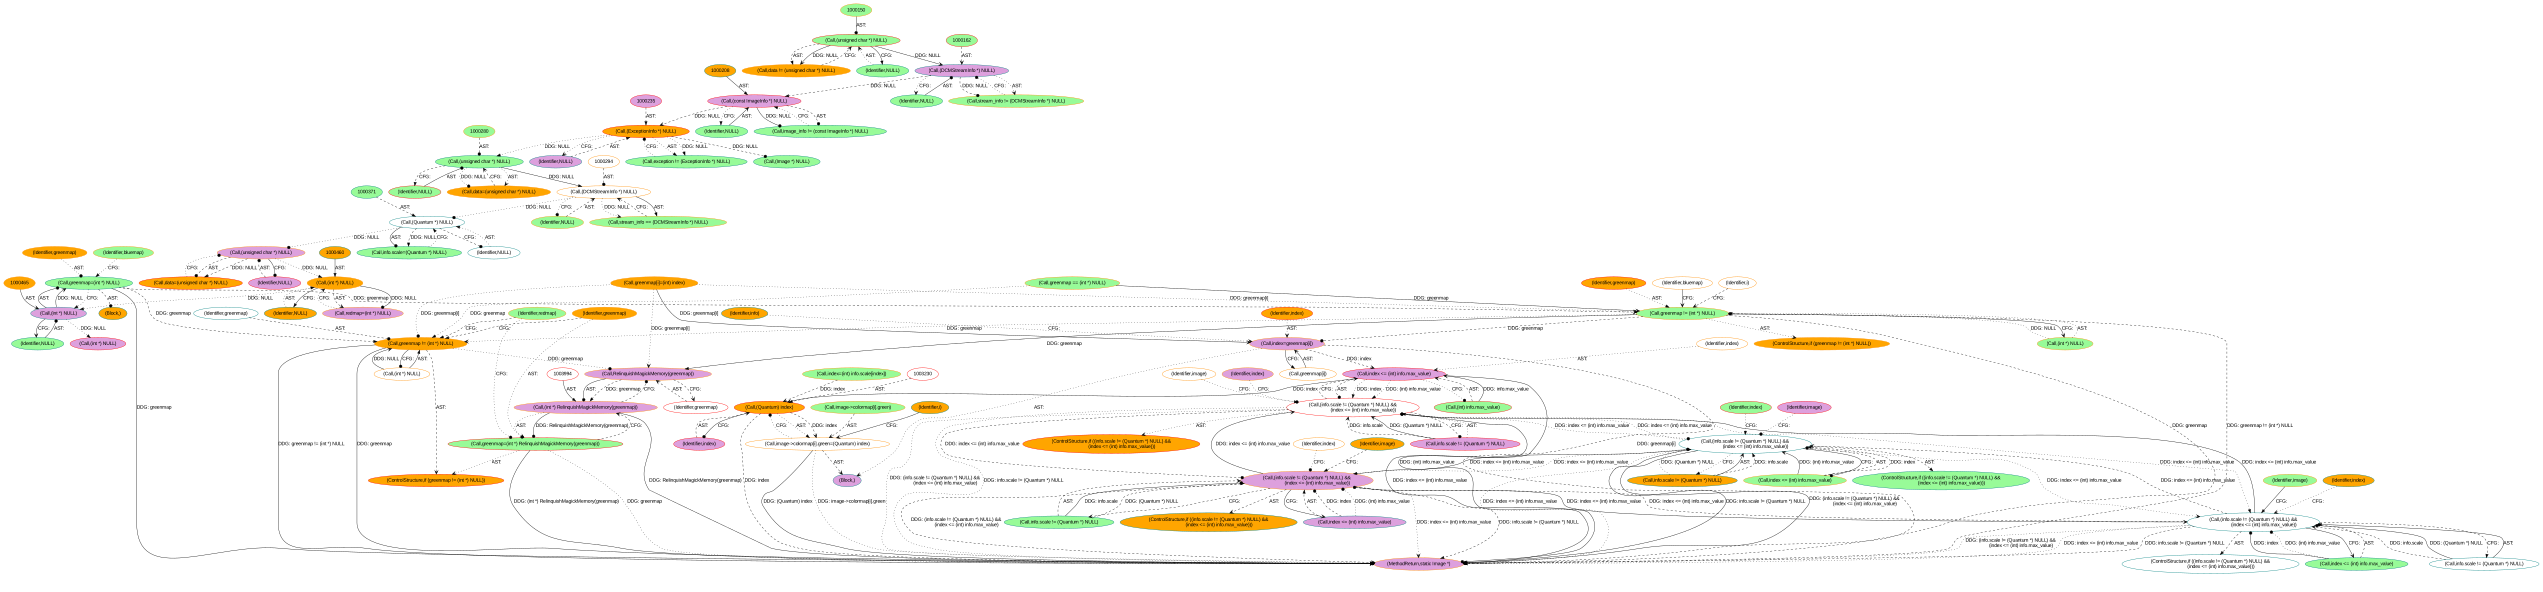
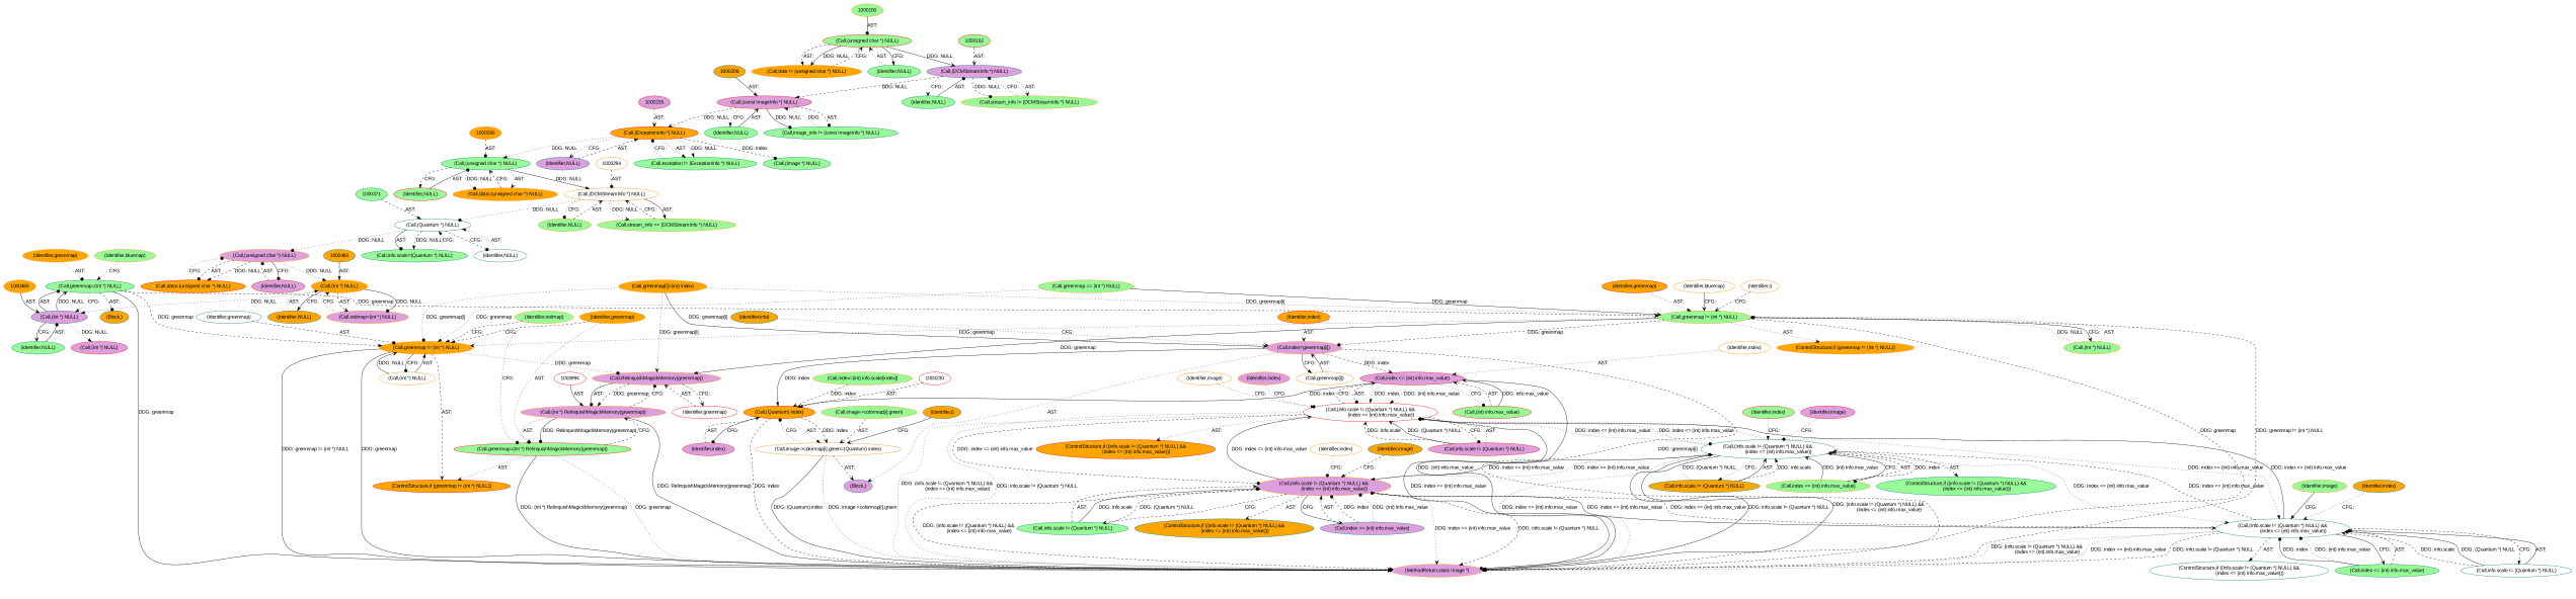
  digraph {
    fontname="Liberation Sans"
    node [color=darkorange fillcolor=palegreen fontname="Liberation Sans" style=filled]
    edge [arrowhead=vee fontname="Liberation Sans" style=dotted]
    n1 [color=teal label="(Call,greenmap=(int *) NULL)"]
    n2 [color=teal fillcolor=plum label="(Call,(int *) NULL)"]
    n3 [label="(Call,greenmap != (int *) NULL)"]
    n4 [fillcolor=orange label="(Call,greenmap != (int *) NULL)"]
    n5 [color=teal fillcolor=orange label="(Block,)"]
    n6 [fillcolor=plum label="(MethodReturn,static Image *)"]
    n7 [color=red fillcolor=plum label="(Call,(int *) NULL)"]
    n8 [color=teal label="(Identifier,NULL)"]
    n9 [fillcolor=plum label="(Call,index=greenmap[i])"]
    n10 [fillcolor=plum label="(Call,RelinquishMagickMemory(greenmap))"]
    n11 [fillcolor=orange label="(ControlStructure,if (greenmap != (int *) NULL))"]
    n12 [label="(Call,(int *) NULL)"]
    n13 [color=red fillcolor=orange label="(ControlStructure,if (greenmap != (int *) NULL))"]
    n14 [fillcolor=white label="(Call,(int *) NULL)"]
    n15 [fillcolor=orange label="(Call,(int *) NULL)"]
    n16 [fillcolor=plum label="(Call,redmap=(int *) NULL)"]
    n17 [color=teal fillcolor=orange label="(Identifier,NULL)"]
    n18 [fillcolor=plum label="(Call,(unsigned char *) NULL)"]
    n19 [color=red fillcolor=plum label="(Identifier,NULL)"]
    n20 [color=red fillcolor=orange label="(Call,data=(unsigned char *) NULL)"]
    n21 [color=teal fillcolor=white label="(Call,(Quantum *) NULL)"]
    n22 [color=teal label="(Call,info.scale=(Quantum *) NULL)"]
    n23 [color=teal fillcolor=white label="(Identifier,NULL)"]
    n24 [fillcolor=white label="(Call,(DCMStreamInfo *) NULL)"]
    n25 [label="(Identifier,NULL)"]
    n26 [label="(Call,stream_info == (DCMStreamInfo *) NULL)"]
    n27 [color=teal label="(Call,(unsigned char *) NULL)"]
    n28 [color=red label="(Identifier,NULL)"]
    n29 [fillcolor=orange label="(Call,data=(unsigned char *) NULL)"]
    n30 [color=red fillcolor=orange label="(Call,(ExceptionInfo *) NULL)"]
    n31 [color=teal fillcolor=plum label="(Identifier,NULL)"]
    n32 [color=teal label="(Call,exception != (ExceptionInfo *) NULL)"]
    n33 [color=teal label="(Call,(Image *) NULL)"]
    n34 [color=red fillcolor=plum label="(Call,(const ImageInfo *) NULL)"]
    n35 [color=teal label="(Identifier,NULL)"]
    n36 [color=teal label="(Call,image_info != (const ImageInfo *) NULL)"]
    n37 [color=teal fillcolor=plum label="(Call,(DCMStreamInfo *) NULL)"]
    n38 [color=teal label="(Identifier,NULL)"]
    n39 [label="(Call,stream_info != (DCMStreamInfo *) NULL)"]
    n40 [color=red label="(Call,(unsigned char *) NULL)"]
    n41 [fillcolor=orange label="(Call,data != (unsigned char *) NULL)"]
    n42 [color=teal label="(Identifier,NULL)"]
    n43 [color=red fillcolor=plum label="(Call,index <= (int) info.max_value)"]
    n44 [color=red fillcolor=orange label="(Call,(Quantum) index)"]
    n45 [fillcolor=white label="(Call,greenmap[i])"]
    n46 [color=teal fillcolor=plum label="(Block,)"]
    n47 [fillcolor=plum label="(Call,(int *) RelinquishMagickMemory(greenmap))"]
    n48 [color=red fillcolor=white label="(Identifier,greenmap)"]
    n49 [color=red fillcolor=white label="(Call,(info.scale != (Quantum *) NULL) &&\n                (index <= (int) info.max_value))"]
    n50 [color=red label="(Call,(int) info.max_value)"]
    n51 [fillcolor=white label="(Call,image->colormap[i].green=(Quantum) index)"]
    n52 [color=red fillcolor=plum label="(Identifier,index)"]
    n53 [color=teal fillcolor=white label="(Call,(info.scale != (Quantum *) NULL) &&\n                (index <= (int) info.max_value))"]
    n54 [fillcolor=plum label="(Call,(info.scale != (Quantum *) NULL) &&\n                (index <= (int) info.max_value))"]
    n55 [color=teal fillcolor=white label="(Call,(info.scale != (Quantum *) NULL) &&\n                (index <= (int) info.max_value))"]
    n56 [color=red fillcolor=orange label="(ControlStructure,if ((info.scale != (Quantum *) NULL) &&\n                (index <= (int) info.max_value)))"]
    n57 [color=red fillcolor=plum label="(Call,info.scale != (Quantum *) NULL)"]
    n58 [color=teal fillcolor=orange label="(Call,info.scale != (Quantum *) NULL)"]
    n59 [label="(Call,index <= (int) info.max_value)"]
    n60 [color=teal label="(ControlStructure,if ((info.scale != (Quantum *) NULL) &&\n                (index <= (int) info.max_value)))"]
    n61 [color=teal label="(Call,info.scale != (Quantum *) NULL)"]
    n62 [color=teal fillcolor=orange label="(ControlStructure,if ((info.scale != (Quantum *) NULL) &&\n                (index <= (int) info.max_value)))"]
    n63 [color=teal fillcolor=plum label="(Call,index <= (int) info.max_value)"]
    n64 [color=teal fillcolor=white label="(ControlStructure,if ((info.scale != (Quantum *) NULL) &&\n                (index <= (int) info.max_value)))"]
    n65 [color=teal label="(Call,index <= (int) info.max_value)"]
    n66 [color=teal fillcolor=white label="(Call,info.scale != (Quantum *) NULL)"]
    n67 [color=red label="(Call,greenmap=(int *) RelinquishMagickMemory(greenmap))"]
    n68 [label="(Call,greenmap == (int *) NULL)"]
    n69 [label="(Identifier,bluemap)"]
    n70 [color=red fillcolor=orange label="(Identifier,greenmap)"]
    n71 [fillcolor=white label="(Identifier,index)"]
    n72 [label="(Identifier,image)"]
    n73 [color=teal fillcolor=orange label="(Identifier,info)"]
    n74 [fillcolor=white label="(Identifier,image)"]
    n75 [fillcolor=white label="(Identifier,index)"]
    n76 [color=red fillcolor=plum label="(Identifier,image)"]
    n77 [label="(Call,index=(int) info.scale[index])"]
    n78 [fillcolor=orange label="(Identifier,greenmap)"]
    n79 [fillcolor=orange label="(Identifier,greenmap)"]
    n80 [fillcolor=plum label="(Identifier,index)"]
    n81 [color=teal fillcolor=orange label="(Identifier,i)"]
    n82 [fillcolor=white label="(Identifier,bluemap)"]
    n83 [fillcolor=orange label="(Call,greenmap[i]=(int) index)"]
    n84 [color=teal fillcolor=white label="(Identifier,greenmap)"]
    n85 [label="(Identifier,redmap)"]
    n86 [color=red label="(Identifier,index)"]
    n87 [fillcolor=white label="(Identifier,i)"]
    n88 [color=red fillcolor=orange label="(Identifier,index)"]
    n89 [color=teal fillcolor=orange label="(Identifier,image)"]
    n90 [label="(Call,image->colormap[i].green)"]
    n91 [color=teal fillcolor=orange label="(Identifier,index)"]
    1000465 [fillcolor=orange]
    1000460 [color=teal fillcolor=orange]
    1000371 [color=teal]
    1000294 [fillcolor=white]
-   1000280
+   1000280 [fillcolor=orange]
    1000235 [color=red fillcolor=plum]
    1000208 [color=teal fillcolor=orange]
    1000162 [color=red]
    1000150
    1003230 [color=red fillcolor=white]
    1003994 [color=red fillcolor=white]
    n1 -> n2 [arrowhead=normal label="CFG: "]
    n1 -> n3 [label="DDG: greenmap" style=dashed]
    n1 -> n4 [arrowhead=normal label="DDG: greenmap" style=dashed]
    n1 -> n5 [arrowhead=dot label="AST: " style=dashed]
    n1 -> n6 [arrowhead=normal label="DDG: greenmap" style=solid]
    n2 -> n1 [arrowhead=dot label="AST: " style=solid]
    n2 -> n1 [label="DDG: NULL" style=solid]
    n2 -> n7 [arrowhead=normal label="DDG: NULL"]
    n2 -> n8 [label="CFG: " style=solid]
    n3 -> n4 [label="DDG: greenmap"]
    n3 -> n6 [arrowhead=normal label="DDG: greenmap != (int *) NULL" style=dashed]
    n3 -> n6 [label="DDG: greenmap" style=dashed]
    n3 -> n9 [arrowhead=dot label="DDG: greenmap" style=dashed]
    n3 -> n10 [arrowhead=normal label="DDG: greenmap" style=solid]
    n3 -> n11 [label="AST: "]
    n3 -> n12 [label="CFG: " style=solid]
    n4 -> n6 [arrowhead=dot label="DDG: greenmap" style=solid]
    n4 -> n6 [arrowhead=normal label="DDG: greenmap != (int *) NULL" style=solid]
    n4 -> n10 [arrowhead=dot label="DDG: greenmap"]
    n4 -> n13 [label="AST: " style=dashed]
    n4 -> n14 [arrowhead=dot label="CFG: " style=solid]
    n8 -> n2 [arrowhead=dot label="AST: " style=solid]
    n9 -> n6 [arrowhead=dot label="DDG: greenmap[i]" style=dashed]
    n9 -> n43 [label="DDG: index" style=dashed]
+   n9 -> n44 [arrowhead=normal label="DDG: index" style=solid]
    n9 -> n45 [arrowhead=normal label="CFG: " style=solid]
    n9 -> n46 [label="AST: "]
    n10 -> n47 [arrowhead=dot label="AST: " style=solid]
    n10 -> n47 [arrowhead=normal label="DDG: greenmap" style=dashed]
    n10 -> n48 [label="CFG: " style=dashed]
    n12 -> n3 [arrowhead=normal label="AST: "]
    n12 -> n3 [arrowhead=dot label="DDG: NULL"]
    n14 -> n4 [arrowhead=normal label="AST: " style=solid]
    n14 -> n4 [label="DDG: NULL" style=solid]
    n15 -> n2 [arrowhead=normal label="DDG: NULL"]
    n15 -> n16 [label="AST: " style=dashed]
    n15 -> n16 [arrowhead=dot label="DDG: NULL" style=solid]
    n15 -> n17 [arrowhead=normal label="CFG: " style=solid]
    n16 -> n15 [label="CFG: "]
    n17 -> n15 [arrowhead=normal label="AST: "]
    n18 -> n15 [arrowhead=normal label="DDG: NULL"]
    n18 -> n19 [arrowhead=dot label="CFG: " style=solid]
    n18 -> n20 [arrowhead=dot label="AST: " style=dashed]
    n18 -> n20 [arrowhead=normal label="DDG: NULL" style=dashed]
    n19 -> n18 [arrowhead=dot label="AST: " style=dashed]
    n20 -> n18 [arrowhead=dot label="CFG: "]
    n21 -> n18 [arrowhead=dot label="DDG: NULL"]
    n21 -> n22 [arrowhead=dot label="AST: " style=solid]
    n21 -> n22 [arrowhead=normal label="DDG: NULL" style=dashed]
    n21 -> n23 [arrowhead=dot label="CFG: " style=dashed]
    n22 -> n21 [arrowhead=normal label="CFG: "]
    n23 -> n21 [arrowhead=normal label="AST: "]
    n24 -> n21 [arrowhead=dot label="DDG: NULL"]
    n24 -> n25 [arrowhead=dot label="CFG: "]
    n24 -> n26 [arrowhead=normal label="AST: " style=solid]
    n24 -> n26 [label="DDG: NULL"]
    n25 -> n24 [label="AST: " style=dashed]
    n26 -> n24 [label="CFG: " style=dashed]
    n27 -> n24 [arrowhead=normal label="DDG: NULL" style=solid]
    n27 -> n28 [arrowhead=normal label="CFG: " style=dashed]
    n27 -> n29 [label="AST: "]
    n27 -> n29 [arrowhead=dot label="DDG: NULL"]
    n28 -> n27 [arrowhead=dot label="AST: " style=solid]
    n29 -> n27 [label="CFG: " style=dashed]
    n30 -> n27 [arrowhead=normal label="DDG: NULL"]
    n30 -> n31 [label="CFG: "]
    n30 -> n32 [arrowhead=normal label="AST: "]
    n30 -> n32 [arrowhead=normal label="DDG: NULL"]
-   n30 -> n33 [arrowhead=dot label="DDG: NULL" style=dashed]
+   n30 -> n33 [arrowhead=dot label="DDG: index" style=dashed]
    n31 -> n30 [arrowhead=normal label="AST: " style=dashed]
    n32 -> n30 [arrowhead=dot label="CFG: "]
    n34 -> n30 [label="DDG: NULL" style=dashed]
    n34 -> n35 [arrowhead=normal label="CFG: "]
    n34 -> n36 [arrowhead=dot label="AST: " style=dashed]
    n34 -> n36 [arrowhead=dot label="DDG: NULL" style=solid]
    n35 -> n34 [label="AST: " style=solid]
-   n36 -> n34 [arrowhead=normal label="CFG: "]
+   n36 -> n34 [arrowhead=normal label="DDG: "]
    n37 -> n34 [arrowhead=normal label="DDG: NULL" style=dashed]
    n37 -> n38 [label="CFG: "]
    n37 -> n39 [label="AST: "]
    n37 -> n39 [arrowhead=dot label="DDG: NULL" style=dashed]
    n38 -> n37 [arrowhead=dot label="AST: " style=solid]
    n39 -> n37 [arrowhead=dot label="CFG: "]
    n40 -> n37 [label="DDG: NULL" style=solid]
    n40 -> n41 [arrowhead=normal label="AST: " style=dashed]
    n40 -> n41 [label="DDG: NULL" style=solid]
    n40 -> n42 [arrowhead=normal label="CFG: " style=solid]
    n41 -> n40 [label="CFG: " style=dashed]
    n42 -> n40 [label="AST: "]
    n43 -> n6 [arrowhead=dot label="DDG: (int) info.max_value" style=solid]
    n43 -> n44 [label="DDG: index" style=solid]
    n43 -> n49 [arrowhead=dot label="AST: " style=dashed]
    n43 -> n49 [arrowhead=normal label="DDG: index"]
    n43 -> n49 [arrowhead=normal label="DDG: (int) info.max_value"]
    n43 -> n50 [arrowhead=dot label="CFG: "]
    n44 -> n6 [label="DDG: index" style=dashed]
    n44 -> n51 [arrowhead=normal label="AST: "]
    n44 -> n51 [label="DDG: index" style=dashed]
    n44 -> n52 [arrowhead=dot label="CFG: " style=solid]
    n45 -> n9 [label="AST: " style=solid]
    n47 -> n6 [arrowhead=dot label="DDG: RelinquishMagickMemory(greenmap)" style=solid]
    n47 -> n10 [arrowhead=dot label="CFG: " style=dashed]
    n47 -> n67 [label="AST: "]
    n47 -> n67 [arrowhead=dot label="DDG: RelinquishMagickMemory(greenmap)" style=solid]
    n48 -> n10 [label="AST: " style=dashed]
    n49 -> n6 [label="DDG: (info.scale != (Quantum *) NULL) &&\n                (index <= (int) info.max_value)"]
    n49 -> n6 [arrowhead=dot label="DDG: info.scale != (Quantum *) NULL"]
    n49 -> n6 [label="DDG: index <= (int) info.max_value" style=solid]
    n49 -> n43 [label="CFG: " style=dashed]
    n49 -> n53 [arrowhead=dot label="DDG: index <= (int) info.max_value"]
    n49 -> n54 [arrowhead=dot label="DDG: index <= (int) info.max_value" style=dashed]
    n49 -> n55 [arrowhead=normal label="DDG: index <= (int) info.max_value"]
    n49 -> n56 [label="AST: "]
    n49 -> n57 [arrowhead=dot label="CFG: " style=dashed]
    n50 -> n43 [label="AST: " style=dashed]
    n50 -> n43 [label="DDG: info.max_value" style=solid]
    n51 -> n6 [arrowhead=normal label="DDG: image->colormap[i].green"]
    n51 -> n6 [arrowhead=normal label="DDG: (Quantum) index" style=solid]
    n51 -> n44 [arrowhead=dot label="CFG: "]
    n51 -> n46 [label="AST: " style=dashed]
    n52 -> n44 [label="AST: " style=dashed]
    n53 -> n6 [arrowhead=normal label="DDG: index <= (int) info.max_value"]
    n53 -> n6 [label="DDG: info.scale != (Quantum *) NULL" style=solid]
    n53 -> n6 [arrowhead=normal label="DDG: (info.scale != (Quantum *) NULL) &&\n                (index <= (int) info.max_value)" style=solid]
    n53 -> n49 [arrowhead=dot label="DDG: index <= (int) info.max_value"]
    n53 -> n54 [arrowhead=normal label="DDG: index <= (int) info.max_value"]
    n53 -> n55 [label="DDG: index <= (int) info.max_value"]
    n53 -> n58 [arrowhead=normal label="CFG: "]
    n53 -> n59 [arrowhead=dot label="CFG: " style=solid]
    n53 -> n60 [arrowhead=normal label="AST: " style=dashed]
    n54 -> n6 [arrowhead=normal label="DDG: info.scale != (Quantum *) NULL" style=dashed]
    n54 -> n6 [label="DDG: (info.scale != (Quantum *) NULL) &&\n                (index <= (int) info.max_value)" style=dashed]
    n54 -> n6 [label="DDG: index <= (int) info.max_value"]
    n54 -> n49 [label="DDG: index <= (int) info.max_value" style=solid]
    n54 -> n53 [arrowhead=normal label="DDG: index <= (int) info.max_value" style=solid]
    n54 -> n55 [label="DDG: index <= (int) info.max_value" style=solid]
    n54 -> n61 [label="CFG: " style=dashed]
    n54 -> n62 [label="AST: " style=dashed]
    n54 -> n63 [label="CFG: " style=solid]
    n55 -> n6 [arrowhead=normal label="DDG: (info.scale != (Quantum *) NULL) &&\n                (index <= (int) info.max_value)"]
    n55 -> n6 [arrowhead=normal label="DDG: index <= (int) info.max_value"]
    n55 -> n6 [arrowhead=dot label="DDG: info.scale != (Quantum *) NULL" style=dashed]
    n55 -> n49 [arrowhead=dot label="DDG: index <= (int) info.max_value" style=solid]
    n55 -> n53 [label="DDG: index <= (int) info.max_value" style=dashed]
    n55 -> n54 [arrowhead=dot label="DDG: index <= (int) info.max_value" style=dashed]
    n55 -> n64 [arrowhead=normal label="AST: " style=dashed]
    n55 -> n65 [label="CFG: " style=solid]
    n55 -> n66 [arrowhead=normal label="CFG: " style=dashed]
    n57 -> n49 [arrowhead=normal label="AST: "]
    n57 -> n49 [label="DDG: info.scale" style=dashed]
    n57 -> n49 [label="DDG: (Quantum *) NULL" style=solid]
    n58 -> n53 [label="AST: " style=solid]
    n58 -> n53 [arrowhead=normal label="DDG: info.scale" style=dashed]
    n58 -> n53 [arrowhead=dot label="DDG: (Quantum *) NULL"]
    n59 -> n53 [arrowhead=dot label="AST: " style=dashed]
    n59 -> n53 [arrowhead=normal label="DDG: index" style=dashed]
    n59 -> n53 [label="DDG: (int) info.max_value" style=solid]
    n61 -> n54 [label="AST: " style=dashed]
    n61 -> n54 [arrowhead=dot label="DDG: info.scale" style=solid]
    n61 -> n54 [arrowhead=normal label="DDG: (Quantum *) NULL" style=dashed]
    n63 -> n54 [arrowhead=normal label="AST: " style=dashed]
    n63 -> n54 [arrowhead=dot label="DDG: index" style=dashed]
    n63 -> n54 [arrowhead=dot label="DDG: (int) info.max_value"]
    n65 -> n55 [arrowhead=dot label="AST: " style=dashed]
    n65 -> n55 [arrowhead=dot label="DDG: index" style=solid]
    n65 -> n55 [arrowhead=dot label="DDG: (int) info.max_value"]
    n66 -> n55 [arrowhead=normal label="AST: " style=solid]
    n66 -> n55 [label="DDG: info.scale" style=dashed]
    n66 -> n55 [arrowhead=dot label="DDG: (Quantum *) NULL" style=solid]
    n67 -> n6 [label="DDG: (int *) RelinquishMagickMemory(greenmap)" style=solid]
    n67 -> n6 [arrowhead=normal label="DDG: greenmap"]
    n67 -> n13 [label="AST: "]
    n67 -> n47 [label="CFG: " style=dashed]
    n68 -> n3 [label="DDG: greenmap" style=solid]
    n68 -> n4 [arrowhead=normal label="DDG: greenmap"]
    n69 -> n1 [arrowhead=normal label="CFG: "]
    n70 -> n3 [arrowhead=normal label="AST: "]
    n71 -> n43 [label="AST: "]
    n72 -> n55 [arrowhead=normal label="CFG: " style=solid]
    n73 -> n9 [label="CFG: "]
    n74 -> n49 [arrowhead=dot label="CFG: "]
    n75 -> n54 [arrowhead=dot label="CFG: "]
    n76 -> n53 [arrowhead=dot label="CFG: "]
    n77 -> n44 [label="DDG: index" style=dashed]
    n78 -> n1 [arrowhead=dot label="AST: "]
    n79 -> n4 [arrowhead=normal label="CFG: " style=dashed]
    n79 -> n67 [arrowhead=dot label="AST: "]
    n80 -> n49 [arrowhead=normal label="CFG: "]
    n81 -> n51 [label="CFG: " style=solid]
    n82 -> n3 [label="CFG: " style=solid]
    n83 -> n3 [label="DDG: greenmap[i]"]
    n83 -> n4 [arrowhead=dot label="DDG: greenmap[i]"]
    n83 -> n9 [label="DDG: greenmap[i]" style=solid]
    n83 -> n10 [label="DDG: greenmap[i]"]
    n84 -> n4 [arrowhead=dot label="AST: " style=dashed]
    n85 -> n4 [arrowhead=normal label="CFG: " style=dashed]
    n85 -> n67 [arrowhead=dot label="CFG: "]
    n86 -> n53 [arrowhead=normal label="CFG: "]
    n87 -> n3 [label="CFG: " style=dashed]
    n88 -> n9 [label="AST: "]
    n89 -> n54 [arrowhead=normal label="CFG: " style=dashed]
    n90 -> n51 [label="AST: " style=dashed]
    n91 -> n55 [label="CFG: "]
    1000465 -> n2 [label="AST: " style=solid]
    1000460 -> n15 [arrowhead=normal label="AST: " style=solid]
    1000371 -> n21 [arrowhead=normal label="AST: " style=dashed]
    1000294 -> n24 [arrowhead=dot label="AST: " style=dashed]
    1000280 -> n27 [arrowhead=dot label="AST: " style=dashed]
-   1000235 -> n30 [arrowhead=normal label="AST: " style=dashed]
+   1000235 -> n30 [label="AST: " style=dashed]
    1000208 -> n34 [arrowhead=normal label="AST: " style=solid]
    1000162 -> n37 [label="AST: " style=dashed]
    1000150 -> n40 [arrowhead=dot label="AST: " style=solid]
    1003230 -> n44 [arrowhead=normal label="AST: " style=dashed]
    1003994 -> n47 [arrowhead=normal label="AST: " style=solid]
  }
